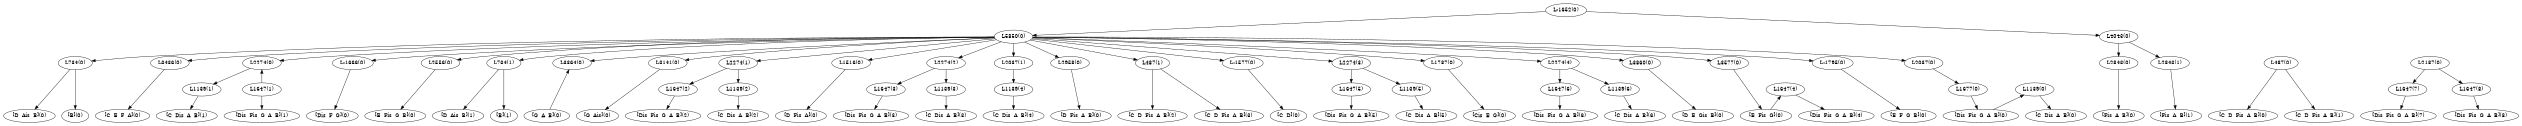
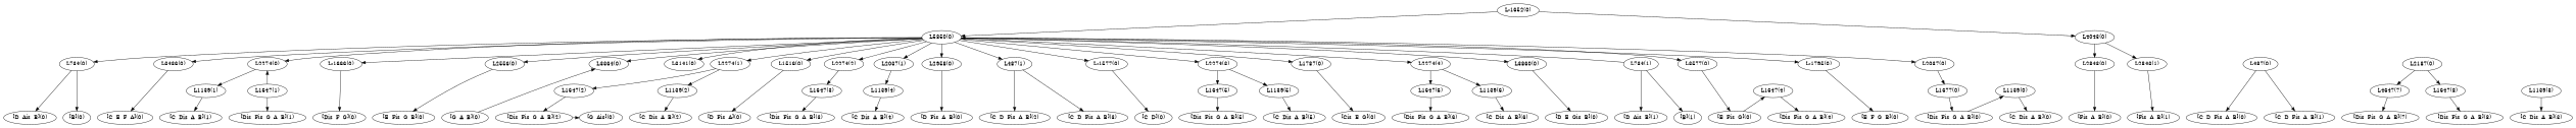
  digraph {
    "L-1652(0)"
    "L5850(0)"
    "L4043(0)"
    "L2037(0)"
    "L-1795(0)"
    "L734(0)"
    "L3436(0)"
    "L2274(0)"
    "L-1666(0)"
    "L2556(0)"
    "L734(1)"
    "L3364(0)"
    "L487(0)"
    "L3141(0)"
    "L2274(1)"
    "L1516(0)"
    "L2274(2)"
    "L3577(0)"
    "L2037(1)"
    n20 [label="L2958(0)"]
    "L487(1)"
    "L-1577(0)"
    "L2274(3)"
    "L1787(0)"
    "L2274(4)"
    "L3860(0)"
    "L2187(0)"
    "L2843(0)"
    "L2843(1)"
    "L1139(0)"
    n31 [label="L1677(0)"]
    "L1647(1)"
    "L1139(1)"
    "L1647(2)"
    "L1139(2)"
    "L1647(3)"
    "L1139(3)"
    "L1139(4)"
    "L1647(4)"
    "L1647(5)"
    "L1139(5)"
    "L1647(6)"
    "L1139(6)"
-   "L1647(7)"
+   "L1647(7)" [label="L4647(7)"]
    "L1647(8)"
    "[C  Dis  A  B](0)"
    "[Dis  Fis  G  A  B](0)"
    "[E  F  G  B](0)"
    "[D  Ais  B](0)"
    "[B](0)"
    "[C  E  F  A](0)"
    "[Dis  Fis  G  A  B](1)"
    "[C  Dis  A  B](1)"
    "[Dis  F  G](0)"
    "[E  Fis  G  B](0)"
    "[D  Ais  B](1)"
    "[B](1)"
    "[G  A  B](0)"
    "[C  D  Fis  A  B](0)"
    "[C  D  Fis  A  B](1)"
    "[G  Ais](0)"
    "[Dis  Fis  G  A  B](2)"
    "[C  Dis  A  B](2)"
    "[D  Fis  A](0)"
    "[Dis  Fis  G  A  B](3)"
    "[C  Dis  A  B](3)"
    "[E  Fis  G](0)"
    "[C  Dis  A  B](4)"
    "[Dis  Fis  G  A  B](4)"
    "[D  Fis  A  B](0)"
    "[C  D  Fis  A  B](2)"
    "[C  D  Fis  A  B](3)"
    "[C  D](0)"
    "[Dis  Fis  G  A  B](5)"
    "[C  Dis  A  B](5)"
    "[Cis  E  G](0)"
    "[Dis  Fis  G  A  B](6)"
    "[C  Dis  A  B](6)"
    "[D  E  Gis  B](0)"
    "[Dis  Fis  G  A  B](7)"
    "[Dis  Fis  G  A  B](8)"
    "[Fis  A  B](0)"
    "[Fis  A  B](1)"
    subgraph sub_1 {
      rank=min
      "L-1652(0)"
    }
    subgraph sub_2 {
      rank=same
      "L5850(0)"
      "L4043(0)"
    }
    subgraph sub_3 {
      rank=same
      "L2037(0)"
      "L-1795(0)"
      "L734(0)"
      "L3436(0)"
      "L2274(0)"
      "L-1666(0)"
      "L2556(0)"
      "L734(1)"
      "L3364(0)"
      "L487(0)"
      "L3141(0)"
      "L2274(1)"
      "L1516(0)"
      "L2274(2)"
      "L3577(0)"
      "L2037(1)"
      n20
      "L487(1)"
      "L-1577(0)"
      "L2274(3)"
      "L1787(0)"
      "L2274(4)"
      "L3860(0)"
      "L2187(0)"
      "L2843(0)"
      "L2843(1)"
    }
    subgraph sub_4 {
      rank=same
      "L1139(0)"
      n31
      "L1647(1)"
      "L1139(1)"
      "L1647(2)"
      "L1139(2)"
      "L1647(3)"
      "L1139(3)"
      "L1139(4)"
      "L1647(4)"
      "L1647(5)"
      "L1139(5)"
      "L1647(6)"
      "L1139(6)"
      "L1647(7)"
      "L1647(8)"
    }
    subgraph sub_5 {
      rank=max
      "[C  Dis  A  B](0)"
      "[Dis  Fis  G  A  B](0)"
      "[E  F  G  B](0)"
      "[D  Ais  B](0)"
      "[B](0)"
      "[C  E  F  A](0)"
      "[Dis  Fis  G  A  B](1)"
      "[C  Dis  A  B](1)"
      "[Dis  F  G](0)"
      "[E  Fis  G  B](0)"
      "[D  Ais  B](1)"
      "[B](1)"
      "[G  A  B](0)"
      "[C  D  Fis  A  B](0)"
      "[C  D  Fis  A  B](1)"
      "[G  Ais](0)"
      "[Dis  Fis  G  A  B](2)"
      "[C  Dis  A  B](2)"
      "[D  Fis  A](0)"
      "[Dis  Fis  G  A  B](3)"
      "[C  Dis  A  B](3)"
      "[E  Fis  G](0)"
      "[C  Dis  A  B](4)"
      "[Dis  Fis  G  A  B](4)"
      "[D  Fis  A  B](0)"
      "[C  D  Fis  A  B](2)"
      "[C  D  Fis  A  B](3)"
      "[C  D](0)"
      "[Dis  Fis  G  A  B](5)"
      "[C  Dis  A  B](5)"
      "[Cis  E  G](0)"
      "[Dis  Fis  G  A  B](6)"
      "[C  Dis  A  B](6)"
      "[D  E  Gis  B](0)"
      "[Dis  Fis  G  A  B](7)"
      "[Dis  Fis  G  A  B](8)"
      "[Fis  A  B](0)"
      "[Fis  A  B](1)"
    }
    "L-1652(0)" -> "L5850(0)"
    "L-1652(0)" -> "L4043(0)"
    "L5850(0)" -> "L2037(0)"
    "L5850(0)" -> "L-1795(0)"
    "L5850(0)" -> "L734(0)"
    "L5850(0)" -> "L3436(0)"
    "L5850(0)" -> "L2274(0)"
    "L5850(0)" -> "L-1666(0)"
    "L5850(0)" -> "L2556(0)"
-   "L5850(0)" -> "L734(1)"
+   "L734(1)" -> "L5850(0)"
    "L5850(0)" -> "L3364(0)"
    "L5850(0)" -> "L3141(0)"
    "L5850(0)" -> "L2274(1)"
    "L5850(0)" -> "L1516(0)"
    "L5850(0)" -> "L2274(2)"
    "L5850(0)" -> "L3577(0)"
    "L5850(0)" -> "L2037(1)"
    "L5850(0)" -> n20
    "L5850(0)" -> "L487(1)"
    "L5850(0)" -> "L-1577(0)"
    "L5850(0)" -> "L2274(3)"
    "L5850(0)" -> "L1787(0)"
    "L5850(0)" -> "L2274(4)"
    "L5850(0)" -> "L3860(0)"
    "L4043(0)" -> "L2843(0)"
    "L4043(0)" -> "L2843(1)"
    "L2037(0)" -> n31
    "L-1795(0)" -> "[E  F  G  B](0)"
    "L734(0)" -> "[D  Ais  B](0)"
    "L734(0)" -> "[B](0)"
    "L3436(0)" -> "[C  E  F  A](0)"
    "L2274(0)" -> "L1139(1)"
    "L-1666(0)" -> "[Dis  F  G](0)"
    "L2556(0)" -> "[E  Fis  G  B](0)"
    "L734(1)" -> "[D  Ais  B](1)"
    "L734(1)" -> "[B](1)"
    "L487(0)" -> "[C  D  Fis  A  B](0)"
    "L487(0)" -> "[C  D  Fis  A  B](1)"
-   "L3141(0)" -> "[G  Ais](0)"
+   "[Dis  Fis  G  A  B](2)" -> "[G  Ais](0)"
    "L2274(1)" -> "L1647(2)"
    "L2274(1)" -> "L1139(2)"
    "L1516(0)" -> "[D  Fis  A](0)"
    "L2274(2)" -> "L1647(3)"
-   "L2274(2)" -> "L1139(3)"
    "L3577(0)" -> "[E  Fis  G](0)"
    "L2037(1)" -> "L1139(4)"
    n20 -> "[D  Fis  A  B](0)"
    "L487(1)" -> "[C  D  Fis  A  B](2)"
    "L487(1)" -> "[C  D  Fis  A  B](3)"
    "L-1577(0)" -> "[C  D](0)"
    "L2274(3)" -> "L1647(5)"
    "L2274(3)" -> "L1139(5)"
    "L1787(0)" -> "[Cis  E  G](0)"
    "L2274(4)" -> "L1647(6)"
    "L2274(4)" -> "L1139(6)"
    "L3860(0)" -> "[D  E  Gis  B](0)"
    "L2187(0)" -> "L1647(7)"
    "L2187(0)" -> "L1647(8)"
    "L2843(0)" -> "[Fis  A  B](0)"
    "L2843(1)" -> "[Fis  A  B](1)"
    "L1139(0)" -> "[C  Dis  A  B](0)"
    n31 -> "[Dis  Fis  G  A  B](0)"
    "L1647(1)" -> "L2274(0)"
    "L1647(1)" -> "[Dis  Fis  G  A  B](1)"
    "L1139(1)" -> "[C  Dis  A  B](1)"
    "L1647(2)" -> "[Dis  Fis  G  A  B](2)"
    "L1139(2)" -> "[C  Dis  A  B](2)"
    "L1647(3)" -> "[Dis  Fis  G  A  B](3)"
    "L1139(3)" -> "[C  Dis  A  B](3)"
    "L1139(4)" -> "[C  Dis  A  B](4)"
    "L1647(4)" -> "[Dis  Fis  G  A  B](4)"
    "L1647(5)" -> "[Dis  Fis  G  A  B](5)"
    "L1139(5)" -> "[C  Dis  A  B](5)"
    "L1647(6)" -> "[Dis  Fis  G  A  B](6)"
    "L1139(6)" -> "[C  Dis  A  B](6)"
    "L1647(7)" -> "[Dis  Fis  G  A  B](7)"
    "L1647(8)" -> "[Dis  Fis  G  A  B](8)"
    "[Dis  Fis  G  A  B](0)" -> "L1139(0)"
    "[G  A  B](0)" -> "L3364(0)"
    "[E  Fis  G](0)" -> "L1647(4)"
  }
